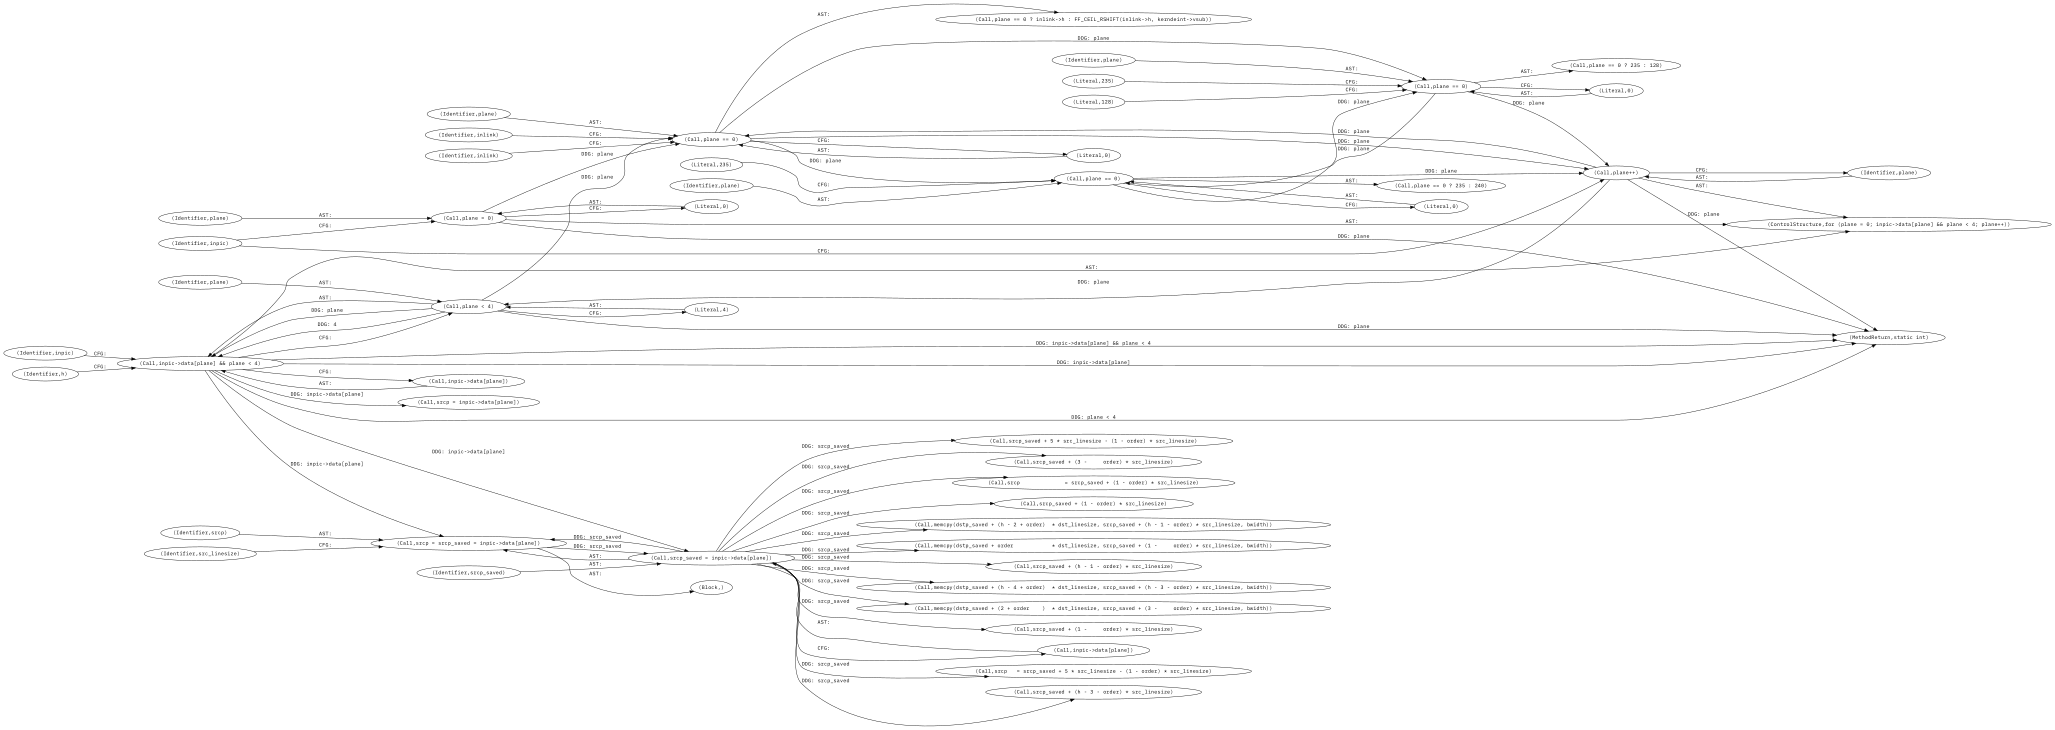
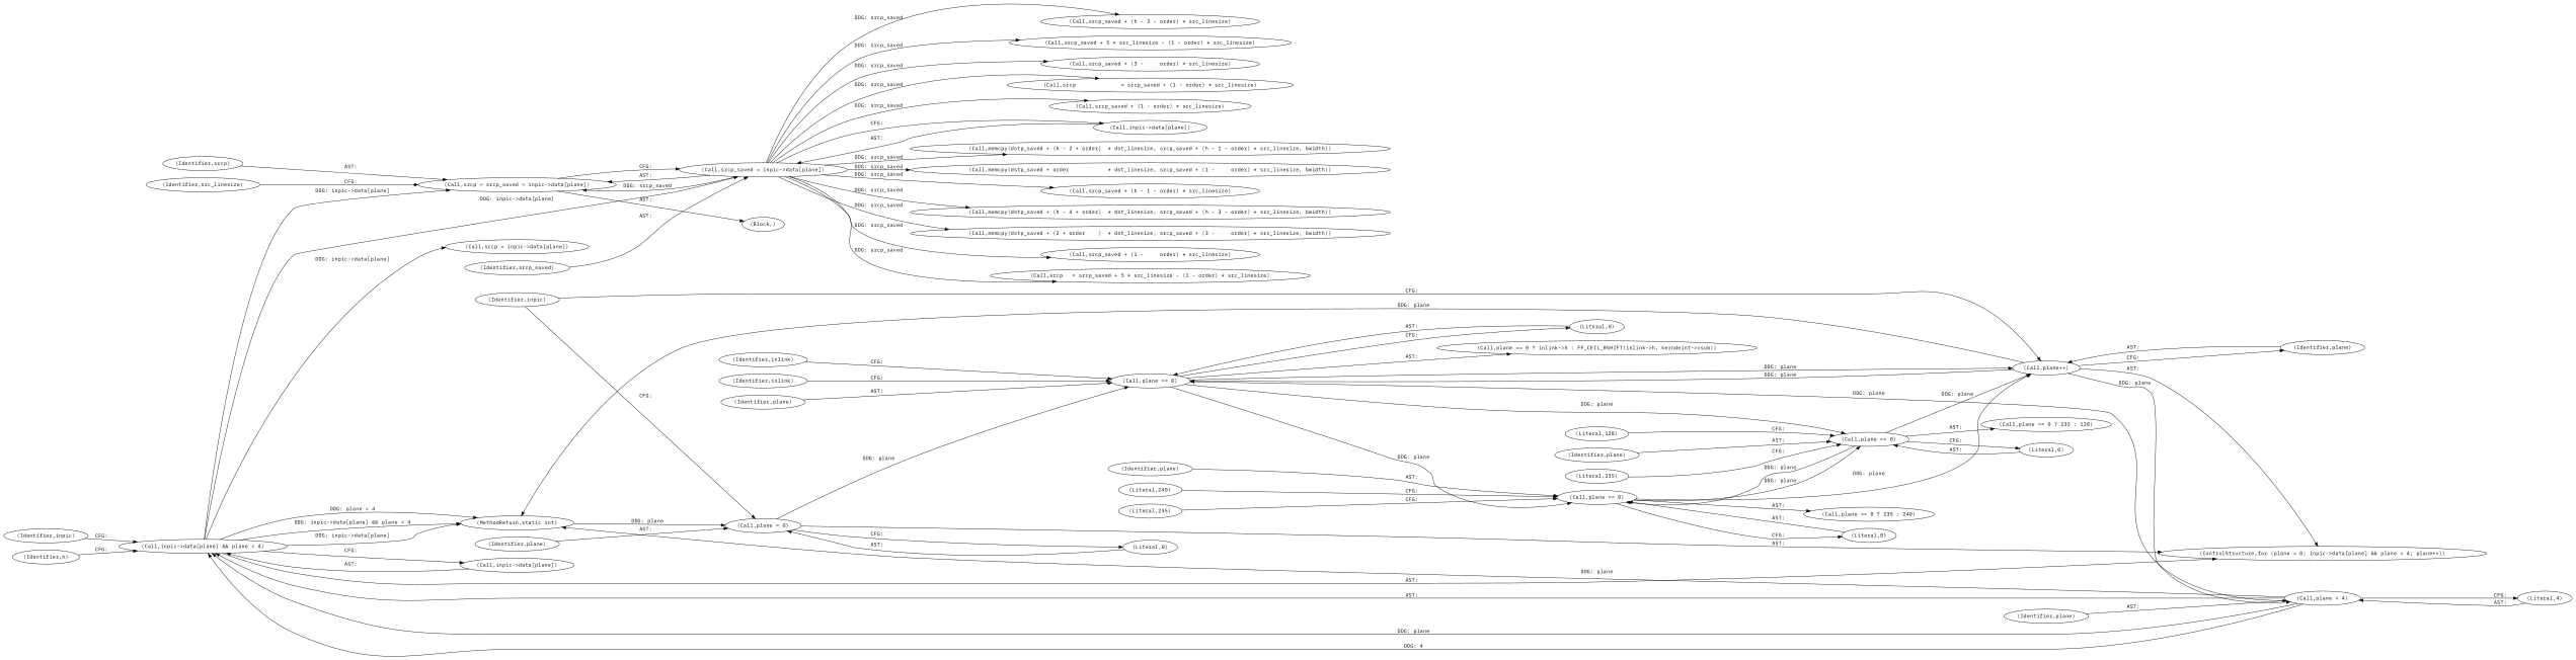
  digraph {
    fontname="IBM Plex Mono"
    rankdir=LR
    node [fontname="IBM Plex Mono"]
    edge [fontname="IBM Plex Mono"]
    n1 [label="(Call,srcp = srcp_saved = inpic->data[plane])"]
    n2 [label="(Call,srcp_saved = inpic->data[plane])"]
    n3 [label="(Block,)"]
    n4 [label="(Call,srcp_saved + (h - 3 - order) * src_linesize)"]
    n5 [label="(Call,srcp_saved + 5 * src_linesize - (1 - order) * src_linesize)"]
    n6 [label="(Call,srcp_saved + (3 -     order) * src_linesize)"]
    n7 [label="(Call,srcp              = srcp_saved + (1 - order) * src_linesize)"]
    n8 [label="(Call,srcp_saved + (1 - order) * src_linesize)"]
    n9 [label="(Call,inpic->data[plane])"]
    n10 [label="(Call,memcpy(dstp_saved + (h - 2 + order)  * dst_linesize, srcp_saved + (h - 1 - order) * src_linesize, bwidth))"]
    n11 [label="(Call,memcpy(dstp_saved + order            * dst_linesize, srcp_saved + (1 -     order) * src_linesize, bwidth))"]
    n12 [label="(Call,srcp_saved + (h - 1 - order) * src_linesize)"]
    n13 [label="(Call,memcpy(dstp_saved + (h - 4 + order)  * dst_linesize, srcp_saved + (h - 3 - order) * src_linesize, bwidth))"]
    n14 [label="(Call,memcpy(dstp_saved + (2 + order    )  * dst_linesize, srcp_saved + (3 -     order) * src_linesize, bwidth))"]
    n15 [label="(Call,srcp_saved + (1 -     order) * src_linesize)"]
    n16 [label="(Call,srcp   = srcp_saved + 5 * src_linesize - (1 - order) * src_linesize)"]
    n17 [label="(Call,inpic->data[plane] && plane < 4)"]
    n18 [label="(Call,plane < 4)"]
    n19 [label="(ControlStructure,for (plane = 0; inpic->data[plane] && plane < 4; plane++))"]
    n20 [label="(MethodReturn,static int)"]
    n21 [label="(Call,inpic->data[plane])"]
    n22 [label="(Call,srcp = inpic->data[plane])"]
    n23 [label="(Call,plane == 0)"]
    n24 [label="(Literal,4)"]
    n25 [label="(Call,plane++)"]
    n26 [label="(Call,plane == 0)"]
    n27 [label="(Call,plane == 0)"]
    n28 [label="(Literal,0)"]
    n29 [label="(Call,plane == 0 ? inlink->h : FF_CEIL_RSHIFT(inlink->h, kerndeint->vsub))"]
    n30 [label="(Identifier,plane)"]
    n31 [label="(Literal,0)"]
    n32 [label="(Call,plane == 0 ? 235 : 240)"]
    n33 [label="(Literal,0)"]
    n34 [label="(Call,plane == 0 ? 235 : 128)"]
    n35 [label="(Call,plane = 0)"]
    n36 [label="(Literal,0)"]
+   n37 [label="(Literal,240)"]
    n38 [label="(Literal,235)"]
    n39 [label="(Identifier,plane)"]
    n40 [label="(Identifier,plane)"]
    n41 [label="(Identifier,plane)"]
    n42 [label="(Literal,235)"]
    n43 [label="(Literal,128)"]
    n44 [label="(Identifier,inlink)"]
    n45 [label="(Identifier,srcp)"]
    n46 [label="(Identifier,plane)"]
    n47 [label="(Identifier,plane)"]
    n48 [label="(Identifier,inpic)"]
    n49 [label="(Identifier,inlink)"]
    n50 [label="(Identifier,src_linesize)"]
    n51 [label="(Identifier,h)"]
    n52 [label="(Identifier,srcp_saved)"]
    n53 [label="(Identifier,inpic)"]
-   n1 -> n2 [label="DDG: srcp_saved"]
+   n1 -> n2 [label="CFG: "]
    n1 -> n3 [label="AST: "]
    n2 -> n1 [label="AST: "]
    n2 -> n1 [label="DDG: srcp_saved"]
    n2 -> n4 [label="DDG: srcp_saved"]
    n2 -> n5 [label="DDG: srcp_saved"]
    n2 -> n6 [label="DDG: srcp_saved"]
    n2 -> n7 [label="DDG: srcp_saved"]
    n2 -> n8 [label="DDG: srcp_saved"]
    n2 -> n9 [label="CFG: "]
    n2 -> n10 [label="DDG: srcp_saved"]
    n2 -> n11 [label="DDG: srcp_saved"]
    n2 -> n12 [label="DDG: srcp_saved"]
    n2 -> n13 [label="DDG: srcp_saved"]
    n2 -> n14 [label="DDG: srcp_saved"]
    n2 -> n15 [label="DDG: srcp_saved"]
    n2 -> n16 [label="DDG: srcp_saved"]
    n9 -> n2 [label="AST: "]
    n17 -> n1 [label="DDG: inpic->data[plane]"]
    n17 -> n2 [label="DDG: inpic->data[plane]"]
-   n17 -> n18 [label="CFG: "]
    n17 -> n19 [label="AST: "]
    n17 -> n20 [label="DDG: inpic->data[plane]"]
    n17 -> n20 [label="DDG: plane < 4"]
    n17 -> n20 [label="DDG: inpic->data[plane] && plane < 4"]
    n17 -> n21 [label="CFG: "]
    n17 -> n22 [label="DDG: inpic->data[plane]"]
    n18 -> n17 [label="AST: "]
    n18 -> n17 [label="DDG: plane"]
    n18 -> n17 [label="DDG: 4"]
    n18 -> n20 [label="DDG: plane"]
    n18 -> n23 [label="DDG: plane"]
    n18 -> n24 [label="CFG: "]
    n21 -> n17 [label="AST: "]
    n23 -> n25 [label="DDG: plane"]
    n23 -> n26 [label="DDG: plane"]
    n23 -> n27 [label="DDG: plane"]
    n23 -> n28 [label="CFG: "]
    n23 -> n29 [label="AST: "]
    n24 -> n18 [label="AST: "]
    n25 -> n18 [label="DDG: plane"]
    n25 -> n19 [label="AST: "]
    n25 -> n20 [label="DDG: plane"]
    n25 -> n23 [label="DDG: plane"]
    n25 -> n30 [label="CFG: "]
    n26 -> n25 [label="DDG: plane"]
    n26 -> n27 [label="DDG: plane"]
    n26 -> n31 [label="CFG: "]
    n26 -> n32 [label="AST: "]
    n27 -> n25 [label="DDG: plane"]
    n27 -> n26 [label="DDG: plane"]
    n27 -> n33 [label="CFG: "]
    n27 -> n34 [label="AST: "]
    n28 -> n23 [label="AST: "]
    n30 -> n25 [label="AST: "]
    n31 -> n26 [label="AST: "]
    n33 -> n27 [label="AST: "]
    n35 -> n19 [label="AST: "]
-   n35 -> n20 [label="DDG: plane"]
+   n20 -> n35 [label="DDG: plane"]
    n35 -> n23 [label="DDG: plane"]
    n35 -> n36 [label="CFG: "]
    n36 -> n35 [label="AST: "]
+   n37 -> n26 [label="CFG: "]
    n38 -> n26 [label="CFG: "]
    n39 -> n18 [label="AST: "]
    n40 -> n27 [label="AST: "]
    n41 -> n35 [label="AST: "]
    n42 -> n27 [label="CFG: "]
    n43 -> n27 [label="CFG: "]
    n44 -> n23 [label="CFG: "]
    n45 -> n1 [label="AST: "]
    n46 -> n23 [label="AST: "]
    n47 -> n26 [label="AST: "]
    n48 -> n17 [label="CFG: "]
    n49 -> n23 [label="CFG: "]
    n50 -> n1 [label="CFG: "]
    n51 -> n17 [label="CFG: "]
    n52 -> n2 [label="AST: "]
    n53 -> n25 [label="CFG: "]
    n53 -> n35 [label="CFG: "]
  }
